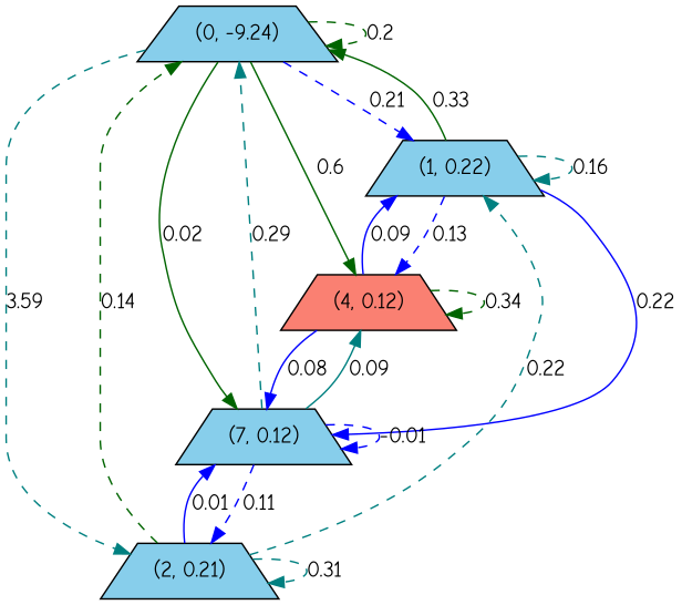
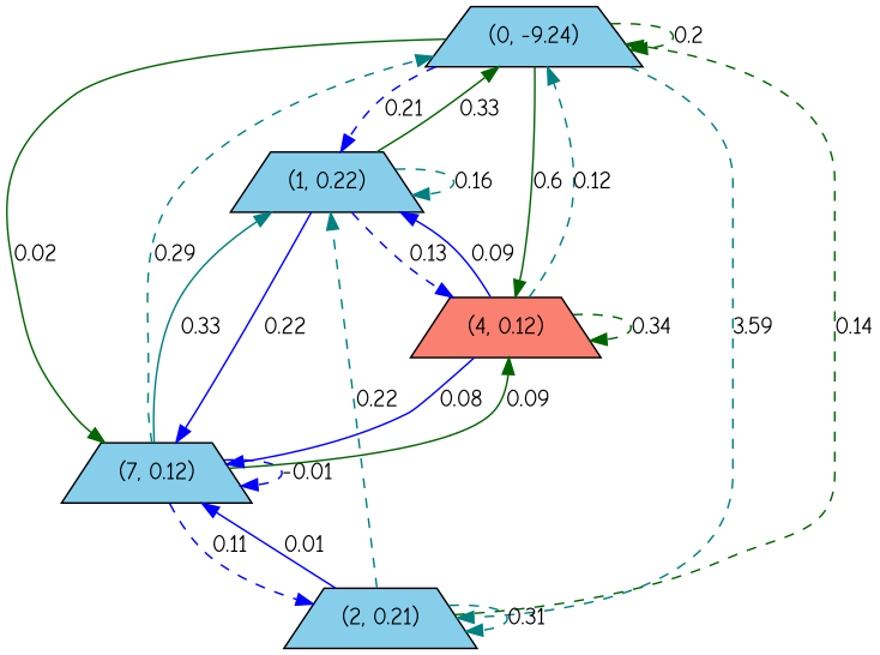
  digraph {
    fontname="Comic Neue"
    node [fillcolor=skyblue fontname="Comic Neue" shape=trapezium style=filled]
    edge [color=blue fontname="Comic Neue" style=dashed]
    n1 [label="(0, -9.24)"]
    n2 [label="(1, 0.22)"]
    n3 [label="(2, 0.21)"]
    n4 [label="(7, 0.12)"]
    n5 [fillcolor=salmon label="(4, 0.12)"]
    n1 -> n1 [color=darkgreen label=0.2]
    n1 -> n2 [label=0.21]
    n1 -> n3 [color=teal label=3.59]
    n1 -> n4 [color=darkgreen label=0.02 style=solid]
    n1 -> n5 [color=darkgreen label=0.6 style=solid]
    n2 -> n1 [color=darkgreen label=0.33 style=solid]
    n2 -> n2 [color=teal label=0.16]
    n2 -> n4 [label=0.22 style=solid]
    n2 -> n5 [label=0.13]
    n3 -> n1 [color=darkgreen label=0.14]
    n3 -> n2 [color=teal label=0.22]
    n3 -> n3 [color=teal label=0.31]
    n3 -> n4 [label=0.01 style=solid]
    n4 -> n1 [color=teal label=0.29]
+   n4 -> n2 [color=teal label=0.33 style=solid]
    n4 -> n3 [label=0.11]
    n4 -> n4 [label=-0.01]
-   n4 -> n5 [color=teal label=0.09 style=solid]
+   n4 -> n5 [color=darkgreen label=0.09 style=solid]
+   n5 -> n1 [color=teal label=0.12]
    n5 -> n2 [label=0.09 style=solid]
    n5 -> n4 [label=0.08 style=solid]
    n5 -> n5 [color=darkgreen label=0.34]
  }
